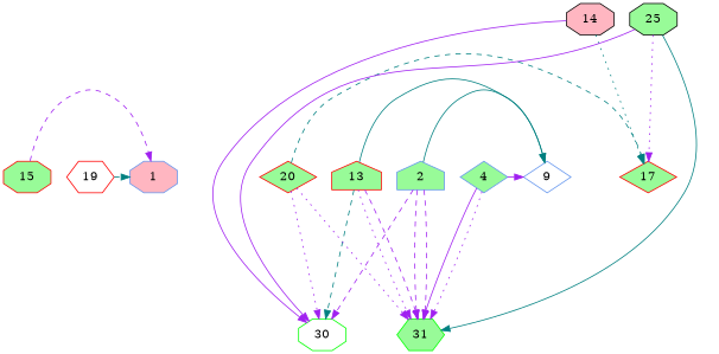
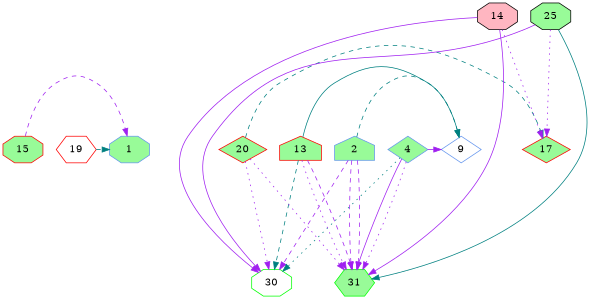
  digraph {
    ranksep=2.0
    node [color=red fillcolor=palegreen shape=octagon style=filled]
    edge [color=purple style=solid]
-   1 [color=cornflowerblue fillcolor=lightpink]
+   1 [color=cornflowerblue]
    2 [color=cornflowerblue shape=house]
    4 [color=cornflowerblue shape=diamond]
    9 [color=cornflowerblue fillcolor=white shape=diamond]
    13 [shape=house]
    15
    17 [shape=diamond]
    19 [fillcolor=white shape=hexagon]
    20 [shape=diamond]
    n10 [color=black fillcolor=lightpink label=14]
    25 [color=black]
    30 [color=green fillcolor=white]
    31 [color=green shape=hexagon]
    subgraph sub_1 {
      rank=same
      1
      2
      4
      9
      13
      15
      17
      19
      20
    }
    subgraph sub_2 {
      rank=same
      n10
      25
    }
    subgraph sub_3 {
      rank=same
      30
      31
    }
-   2 -> 9 [color=teal]
+   2 -> 9 [color=teal style=dashed]
    2 -> 30 [style=dashed]
    2 -> 31 [style=dashed]
    2 -> 31 [style=dashed]
    4 -> 9
+   4 -> 30 [color=teal style=dotted]
    4 -> 31
    4 -> 31 [style=dotted]
    13 -> 9 [color=teal]
    13 -> 30 [color=teal style=dashed]
    13 -> 31 [style=dotted]
    13 -> 31 [style=dashed]
    15 -> 1 [style=dashed]
    19 -> 1 [color=teal style=dashed]
    20 -> 17 [color=teal style=dashed]
    20 -> 30 [style=dotted]
    20 -> 31 [style=dotted]
-   n10 -> 17 [color=teal style=dotted]
+   n10 -> 17 [style=dotted]
    n10 -> 30
+   n10 -> 31
    25 -> 17 [style=dotted]
    25 -> 30
    25 -> 31 [color=teal]
  }
